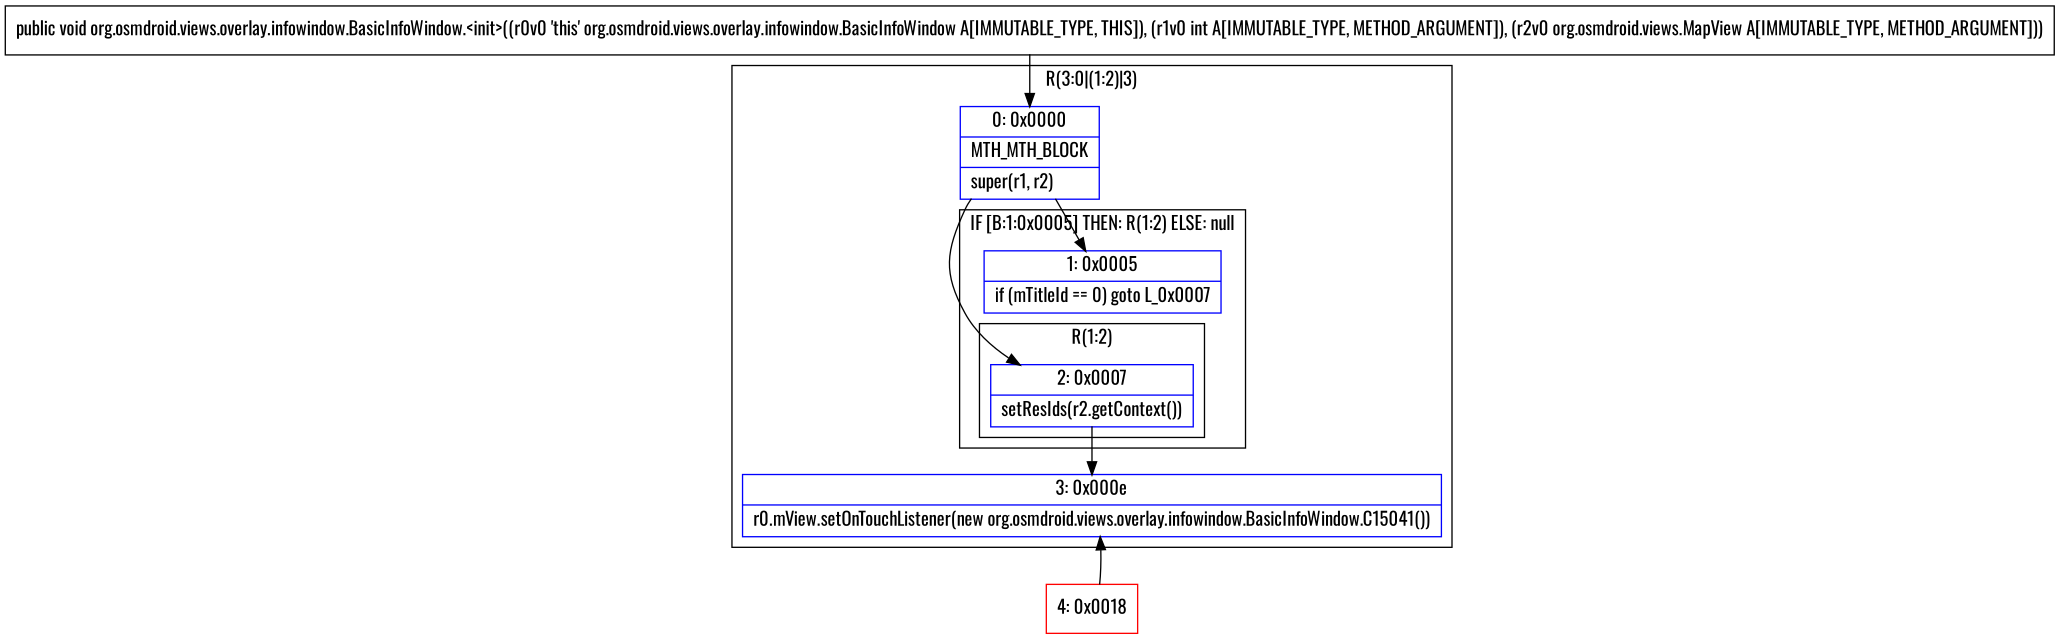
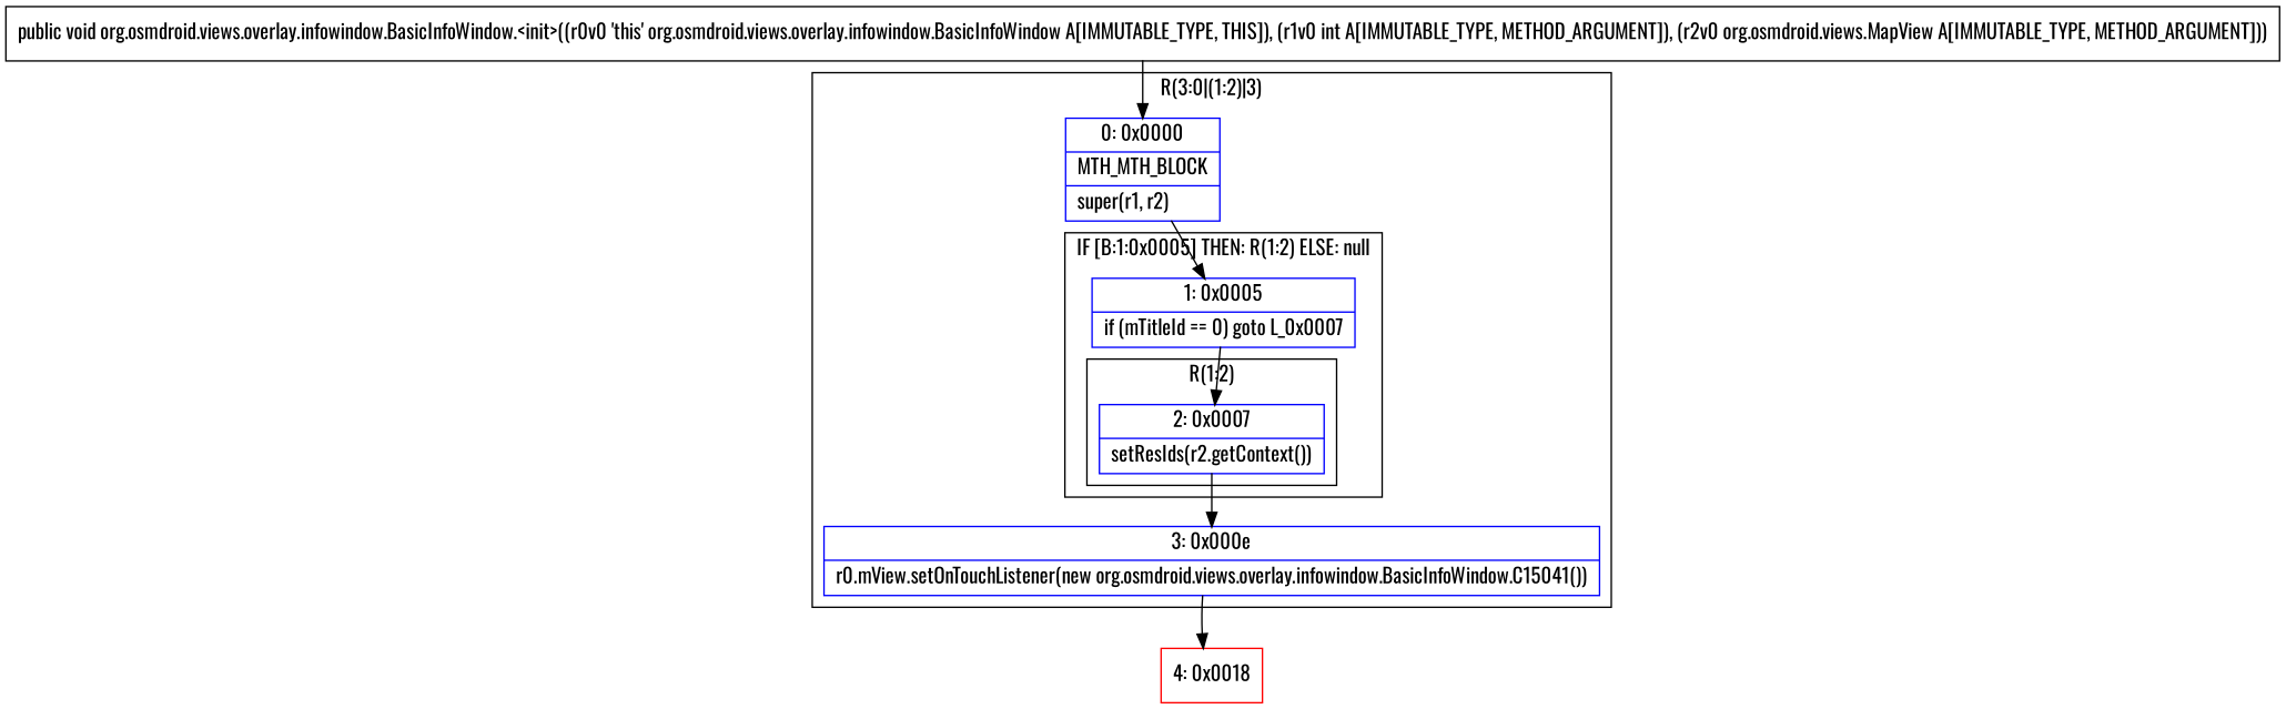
  digraph {
    fontname=Oswald
    node [color=blue fontname=Oswald shape=record]
    edge [fontname=Oswald]
    n1 [label="{2\:\ 0x0007|setResIds(r2.getContext())\l}"]
    n2 [label="{1\:\ 0x0005|if (mTitleId == 0) goto L_0x0007\l}"]
    n3 [label="{0\:\ 0x0000|MTH_MTH_BLOCK\l|super(r1, r2)\l}"]
    n4 [label="{3\:\ 0x000e|r0.mView.setOnTouchListener(new org.osmdroid.views.overlay.infowindow.BasicInfoWindow.C15041())\l}"]
    n5 [color=red label="{4\:\ 0x0018}"]
    n6 [label="{public void org.osmdroid.views.overlay.infowindow.BasicInfoWindow.\<init\>((r0v0 'this' org.osmdroid.views.overlay.infowindow.BasicInfoWindow A[IMMUTABLE_TYPE, THIS]), (r1v0 int A[IMMUTABLE_TYPE, METHOD_ARGUMENT]), (r2v0 org.osmdroid.views.MapView A[IMMUTABLE_TYPE, METHOD_ARGUMENT])) }" color=""]
    subgraph cluster_1 {
      label="R(3:0|(1:2)|3)"
      n3
      n4
      subgraph cluster_2 {
        label="IF [B:1:0x0005] THEN: R(1:2) ELSE: null"
        n2
        subgraph cluster_3 {
          label="R(1:2)"
          n1
        }
      }
    }
    n1 -> n4
-   n3 -> n1
+   n2 -> n1
    n3 -> n2
-   n5 -> n4
+   n4 -> n5
    n6 -> n3
  }
